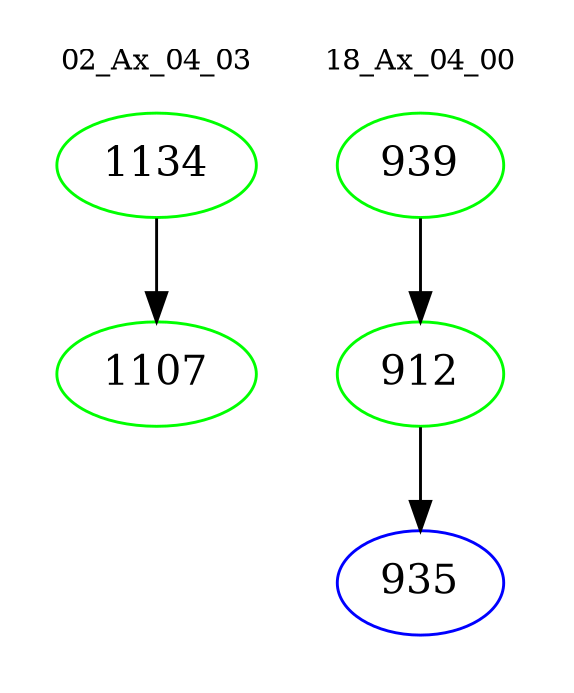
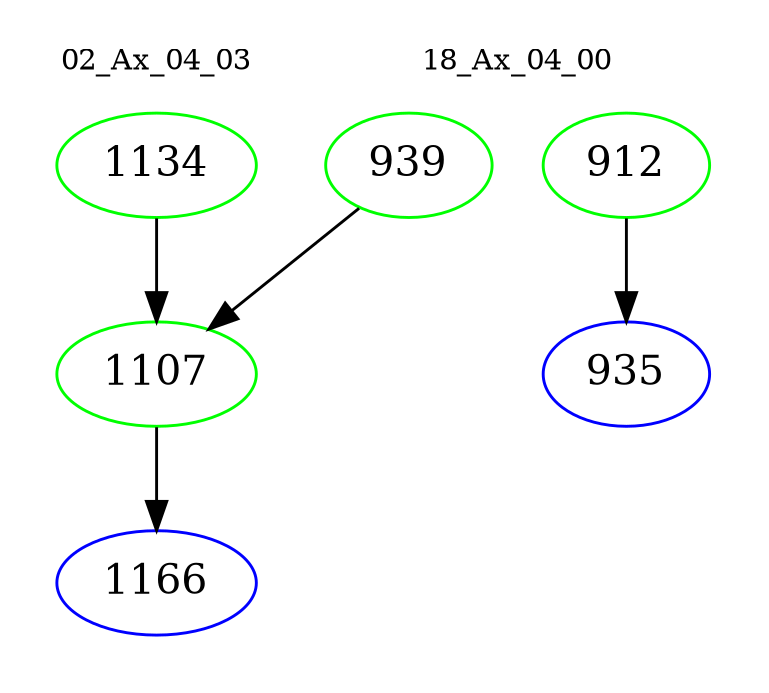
  digraph {
    node [color=green]
    edge [color=black]
    n1 [label=1134]
    n2 [label=1107]
+   n3 [color=blue label=1166]
    n4 [label=939]
    n5 [label=912]
    n6 [color=blue label=935]
    subgraph cluster_1 {
      color=white
      fontsize=10
      label="02_Ax_04_03"
      n1
      n2
+     n3
    }
    subgraph cluster_2 {
      color=white
      fontsize=10
      label="18_Ax_04_00"
      n4
      n5
      n6
    }
    n1 -> n2
-   n4 -> n5
+   n2 -> n3
+   n4 -> n2
    n5 -> n6
  }
